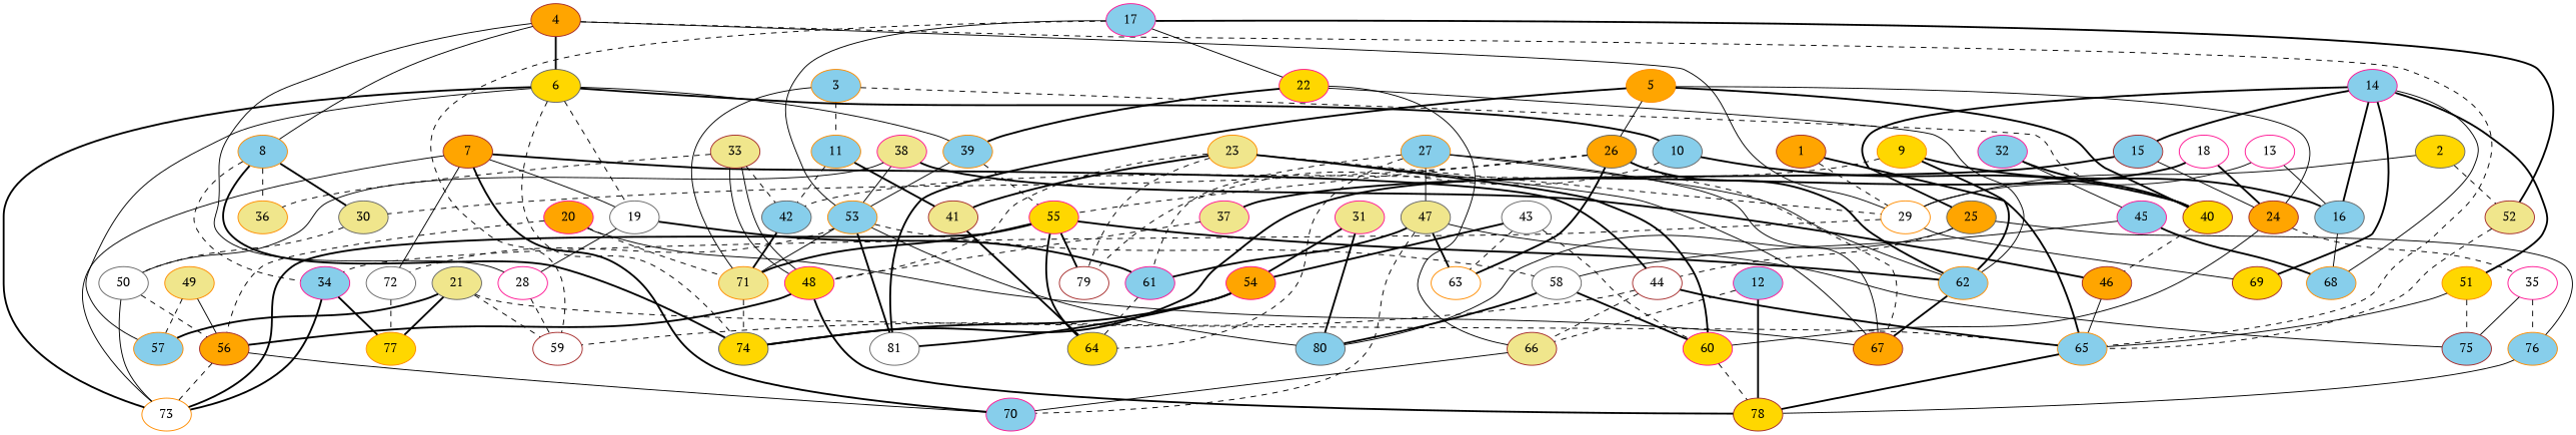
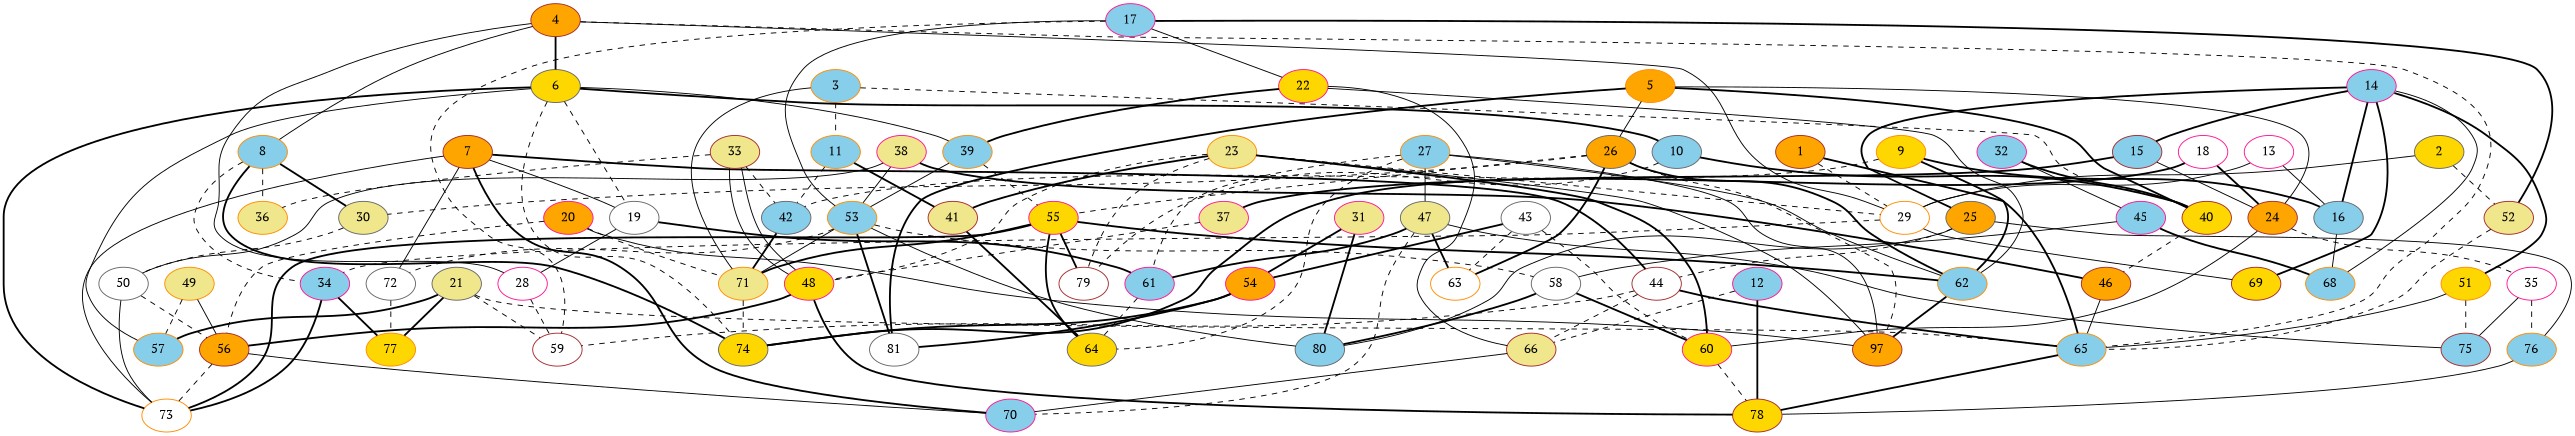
  graph {
    fontname="PT Serif"
    node [color=darkorange fillcolor=skyblue fontname="PT Serif" style=filled]
    edge [fontname="PT Serif" style=bold]
    1 [color=brown fillcolor=orange]
    29 [fillcolor=white]
    65
    34 [color=deeppink]
    69 [color=brown fillcolor=gold]
    78 [color=brown fillcolor=gold]
    2 [color=gray40 fillcolor=gold]
    52 [color=brown fillcolor=khaki]
    3
    11
    40 [color=brown fillcolor=gold]
    71 [fillcolor=khaki]
    42 [color=gray40]
    41 [color=brown fillcolor=khaki]
    46 [color=brown fillcolor=orange]
    74 [color=gray40 fillcolor=gold]
    4 [color=brown fillcolor=orange]
    6 [color=gray40 fillcolor=gold]
    8
    28 [color=deeppink fillcolor=white]
    10 [color=gray40]
    19 [color=gray40 fillcolor=white]
    39
    57
    73 [fillcolor=white]
    30 [color=gray40 fillcolor=khaki]
    36 [fillcolor=khaki]
    59 [color=brown fillcolor=white]
    5 [fillcolor=orange]
    24 [color=brown fillcolor=orange]
    26 [color=gray40 fillcolor=orange]
    81 [color=gray40 fillcolor=white]
    60 [color=deeppink fillcolor=gold]
    35 [color=deeppink fillcolor=white]
    62
-   67 [color=brown fillcolor=orange]
+   67 [color=brown fillcolor=orange label=97]
    55 [color=deeppink fillcolor=gold]
    63 [fillcolor=white]
    79 [color=brown fillcolor=white]
    61 [color=deeppink]
    53
    7 [color=brown fillcolor=orange]
    44 [color=brown fillcolor=white]
    70 [color=deeppink]
    72 [color=gray40 fillcolor=white]
    66 [color=brown fillcolor=khaki]
    77 [fillcolor=gold]
    50 [color=gray40 fillcolor=white]
    9 [fillcolor=gold]
    16 [color=gray40]
    68
    64 [color=gray40 fillcolor=gold]
    12 [color=deeppink]
    13 [color=deeppink fillcolor=white]
    14 [color=deeppink]
    15 [color=brown]
    25 [color=gray40 fillcolor=orange]
    51 [fillcolor=gold]
    37 [color=deeppink fillcolor=khaki]
    76
    80 [color=gray40]
    75 [color=brown]
    48 [color=deeppink fillcolor=gold]
    17 [color=deeppink]
    22 [color=deeppink fillcolor=gold]
    58 [color=gray40 fillcolor=white]
    18 [color=deeppink fillcolor=white]
    20 [color=deeppink fillcolor=orange]
    56 [color=brown fillcolor=orange]
    21 [color=gray40 fillcolor=khaki]
    23 [fillcolor=khaki]
    27
    47 [color=gray40 fillcolor=khaki]
    31 [color=deeppink fillcolor=khaki]
    54 [color=deeppink fillcolor=orange]
    32 [color=deeppink]
    45 [color=deeppink]
    33 [color=brown fillcolor=khaki]
    38 [color=deeppink fillcolor=khaki]
    43 [color=gray40 fillcolor=white]
    49 [fillcolor=khaki]
    1 -- 29 [style=dashed]
    1 -- 65
    29 -- 34 [style=dashed]
    29 -- 69 [style=solid]
    65 -- 78
    34 -- 73
    34 -- 77
    2 -- 29 [style=solid]
    2 -- 52 [style=dashed]
    52 -- 65 [style=dashed]
    3 -- 11 [style=dashed]
    3 -- 40 [style=dashed]
    3 -- 71 [style=solid]
    11 -- 42 [style=dashed]
    11 -- 41
    40 -- 46 [style=dashed]
    71 -- 74 [style=dashed]
    42 -- 71
    41 -- 64
    46 -- 65 [style=solid]
    4 -- 29 [style=solid]
    4 -- 65 [style=dashed]
    4 -- 6
    4 -- 8 [style=solid]
    4 -- 28 [style=solid]
    6 -- 74 [style=dashed]
    6 -- 10
    6 -- 19 [style=dashed]
    6 -- 39 [style=solid]
    6 -- 57 [style=solid]
    6 -- 73
    8 -- 34 [style=dashed]
    8 -- 74
    8 -- 30
    8 -- 36 [style=dashed]
    28 -- 59 [style=dashed]
    10 -- 40
    10 -- 79 [style=dashed]
    19 -- 28 [style=solid]
    19 -- 61
    39 -- 55 [style=dashed]
    39 -- 53 [style=solid]
    30 -- 50 [style=dashed]
    5 -- 40
    5 -- 24 [style=solid]
    5 -- 26 [style=solid]
    5 -- 81
    24 -- 60 [style=solid]
    24 -- 35 [style=dashed]
    26 -- 30 [style=dashed]
    26 -- 62
    26 -- 67 [style=dashed]
    26 -- 55 [style=dashed]
    26 -- 63
    60 -- 78 [style=dashed]
    35 -- 76 [style=dashed]
    35 -- 75 [style=solid]
    62 -- 67
    55 -- 71
    55 -- 73
    55 -- 62
    55 -- 79
    55 -- 64
    61 -- 64 [style=dashed]
    53 -- 71 [style=solid]
    53 -- 81
    53 -- 72 [style=dashed]
    53 -- 80 [style=solid]
    53 -- 58 [style=dashed]
    7 -- 19 [style=solid]
    7 -- 73 [style=solid]
    7 -- 44
    7 -- 70
    7 -- 72 [style=solid]
    44 -- 65
    44 -- 59 [style=dashed]
    44 -- 66 [style=dashed]
    72 -- 77 [style=dashed]
    66 -- 70 [style=solid]
    50 -- 73 [style=solid]
    50 -- 56 [style=dashed]
    9 -- 42 [style=dashed]
    9 -- 62
    9 -- 16
    16 -- 68 [style=solid]
    12 -- 78
    12 -- 66 [style=dashed]
    13 -- 29 [style=solid]
    13 -- 16 [style=solid]
    14 -- 69
    14 -- 16
    14 -- 68 [style=solid]
    14 -- 15
    14 -- 25
    14 -- 51
    15 -- 24 [style=solid]
    15 -- 37
    25 -- 44 [style=dashed]
    25 -- 76 [style=solid]
    25 -- 80 [style=solid]
    51 -- 65 [style=solid]
    51 -- 75 [style=dashed]
    37 -- 48 [style=dashed]
    76 -- 78 [style=solid]
    48 -- 78
    48 -- 56
    17 -- 52
    17 -- 59 [style=dashed]
    17 -- 53 [style=solid]
    17 -- 22 [style=solid]
    22 -- 39
    22 -- 62 [style=solid]
    22 -- 66 [style=solid]
    58 -- 60
    58 -- 80
    18 -- 74
    18 -- 24
    20 -- 71 [style=dashed]
    20 -- 67 [style=solid]
    20 -- 56 [style=dashed]
    56 -- 73 [style=dashed]
    56 -- 70 [style=solid]
    21 -- 65 [style=dashed]
    21 -- 57
    21 -- 59 [style=dashed]
    21 -- 77
    23 -- 29 [style=dashed]
    23 -- 41
    23 -- 60
    23 -- 67 [style=solid]
    23 -- 79 [style=dashed]
    23 -- 48 [style=dashed]
    27 -- 62 [style=solid]
    27 -- 67 [style=solid]
    27 -- 61 [style=dashed]
    27 -- 64 [style=dashed]
    27 -- 47 [style=solid]
    47 -- 63
    47 -- 61
    47 -- 70 [style=dashed]
    47 -- 75 [style=solid]
    31 -- 80
    31 -- 54
    54 -- 74
    54 -- 81
    32 -- 40
    32 -- 45 [style=solid]
    45 -- 68
    45 -- 58 [style=solid]
    33 -- 42 [style=dashed]
    33 -- 36 [style=dashed]
    33 -- 48 [style=solid]
    33 -- 48 [style=solid]
    38 -- 46
    38 -- 53 [style=solid]
    38 -- 50 [style=solid]
    43 -- 60 [style=dashed]
    43 -- 63 [style=dashed]
    43 -- 54
    49 -- 57 [style=dashed]
    49 -- 56 [style=solid]
  }
